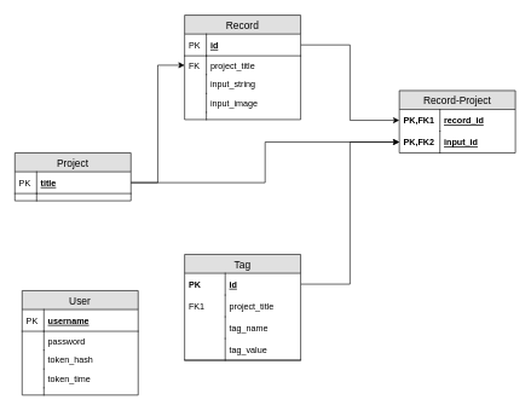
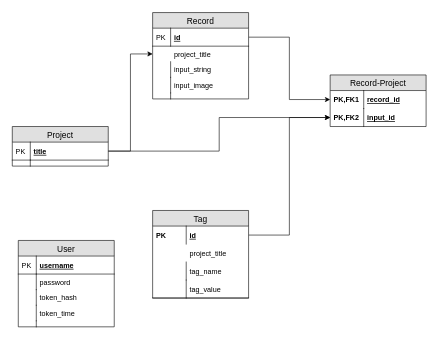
  <mxCell id="0" />
  <mxCell id="1" parent="0" />
  <mxCell id="2" style="edgeStyle=orthogonalEdgeStyle;rounded=0;orthogonalLoop=1;jettySize=auto;html=1;exitX=1;exitY=0.5;exitDx=0;exitDy=0;entryX=0;entryY=0.5;entryDx=0;entryDy=0;" edge="1" parent="1" source="37" target="11"><mxGeometry relative="1" as="geometry"><mxPoint x="500" y="100" as="targetPoint" /></mxGeometry></mxCell>
  <mxCell id="3" style="edgeStyle=orthogonalEdgeStyle;rounded=0;orthogonalLoop=1;jettySize=auto;html=1;exitX=1;exitY=0.5;exitDx=0;exitDy=0;fontFamily=Helvetica;" edge="1" parent="1" source="5" target="14"><mxGeometry relative="1" as="geometry" /></mxCell>
  <mxCell id="4" value="Project" style="swimlane;fontStyle=0;childLayout=stackLayout;horizontal=1;startSize=26;fillColor=#e0e0e0;horizontalStack=0;resizeParent=1;resizeParentMax=0;resizeLast=0;collapsible=1;marginBottom=0;swimlaneFillColor=#ffffff;align=center;fontSize=14;" vertex="1" parent="1"><mxGeometry x="20" y="210" width="160" height="66" as="geometry" /></mxCell>
  <mxCell id="5" value="title" style="shape=partialRectangle;top=0;left=0;right=0;bottom=1;align=left;verticalAlign=middle;fillColor=none;spacingLeft=34;spacingRight=4;overflow=hidden;rotatable=0;points=[[0,0.5],[1,0.5]];portConstraint=eastwest;dropTarget=0;fontStyle=5;fontSize=12;" vertex="1" parent="4"><mxGeometry y="26" width="160" height="30" as="geometry" /></mxCell>
  <mxCell id="6" value="PK" style="shape=partialRectangle;top=0;left=0;bottom=0;fillColor=none;align=left;verticalAlign=middle;spacingLeft=4;spacingRight=4;overflow=hidden;rotatable=0;points=[];portConstraint=eastwest;part=1;fontSize=12;" vertex="1" connectable="0" parent="5"><mxGeometry width="30" height="30" as="geometry" /></mxCell>
  <mxCell id="7" value="" style="shape=partialRectangle;top=0;left=0;right=0;bottom=0;align=left;verticalAlign=top;fillColor=none;spacingLeft=34;spacingRight=4;overflow=hidden;rotatable=0;points=[[0,0.5],[1,0.5]];portConstraint=eastwest;dropTarget=0;fontSize=12;" vertex="1" parent="4"><mxGeometry y="56" width="160" height="10" as="geometry" /></mxCell>
  <mxCell id="8" value="" style="shape=partialRectangle;top=0;left=0;bottom=0;fillColor=none;align=left;verticalAlign=top;spacingLeft=4;spacingRight=4;overflow=hidden;rotatable=0;points=[];portConstraint=eastwest;part=1;fontSize=12;" vertex="1" connectable="0" parent="7"><mxGeometry width="30" height="10" as="geometry" /></mxCell>
  <mxCell id="9" style="edgeStyle=orthogonalEdgeStyle;rounded=0;orthogonalLoop=1;jettySize=auto;html=1;exitX=1;exitY=0.5;exitDx=0;exitDy=0;fontFamily=Helvetica;" edge="1" parent="1" source="16" target="13"><mxGeometry relative="1" as="geometry" /></mxCell>
  <mxCell id="10" value="Record-Project" style="swimlane;fontStyle=0;childLayout=stackLayout;horizontal=1;startSize=26;fillColor=#e0e0e0;horizontalStack=0;resizeParent=1;resizeParentMax=0;resizeLast=0;collapsible=1;marginBottom=0;swimlaneFillColor=#ffffff;align=center;fontSize=14;" vertex="1" parent="1"><mxGeometry x="550" y="124" width="160" height="86" as="geometry"><mxRectangle x="630" y="360" width="100" height="26" as="alternateBounds" /></mxGeometry></mxCell>
  <mxCell id="11" value="record_id" style="shape=partialRectangle;top=0;left=0;right=0;bottom=0;align=left;verticalAlign=middle;fillColor=none;spacingLeft=60;spacingRight=4;overflow=hidden;rotatable=0;points=[[0,0.5],[1,0.5]];portConstraint=eastwest;dropTarget=0;fontStyle=5;fontSize=12;" vertex="1" parent="10"><mxGeometry y="26" width="160" height="30" as="geometry" /></mxCell>
  <mxCell id="12" value="PK,FK1" style="shape=partialRectangle;fontStyle=1;top=0;left=0;bottom=0;fillColor=none;align=left;verticalAlign=middle;spacingLeft=4;spacingRight=4;overflow=hidden;rotatable=0;points=[];portConstraint=eastwest;part=1;fontSize=12;" vertex="1" connectable="0" parent="11"><mxGeometry width="56" height="30" as="geometry" /></mxCell>
  <mxCell id="13" value="input_id" style="shape=partialRectangle;top=0;left=0;right=0;bottom=0;align=left;verticalAlign=middle;fillColor=none;spacingLeft=60;spacingRight=4;overflow=hidden;rotatable=0;points=[[0,0.5],[1,0.5]];portConstraint=eastwest;dropTarget=0;fontStyle=5;fontSize=12;" vertex="1" parent="10"><mxGeometry y="56" width="160" height="30" as="geometry" /></mxCell>
  <mxCell id="14" value="PK,FK2" style="shape=partialRectangle;fontStyle=1;top=0;left=0;bottom=0;fillColor=none;align=left;verticalAlign=middle;spacingLeft=4;spacingRight=4;overflow=hidden;rotatable=0;points=[];portConstraint=eastwest;part=1;fontSize=12;" vertex="1" connectable="0" parent="13"><mxGeometry width="56" height="30" as="geometry" /></mxCell>
  <mxCell id="15" value="Tag" style="swimlane;fontStyle=0;childLayout=stackLayout;horizontal=1;startSize=26;fillColor=#e0e0e0;horizontalStack=0;resizeParent=1;resizeParentMax=0;resizeLast=0;collapsible=1;marginBottom=0;swimlaneFillColor=#ffffff;align=center;fontSize=14;" vertex="1" parent="1"><mxGeometry x="254" y="350" width="160" height="146" as="geometry" /></mxCell>
  <mxCell id="16" value="id" style="shape=partialRectangle;top=0;left=0;right=0;bottom=0;align=left;verticalAlign=middle;fillColor=none;spacingLeft=60;spacingRight=4;overflow=hidden;rotatable=0;points=[[0,0.5],[1,0.5]];portConstraint=eastwest;dropTarget=0;fontStyle=5;fontSize=12;" vertex="1" parent="15"><mxGeometry y="26" width="160" height="30" as="geometry" /></mxCell>
  <mxCell id="17" value="PK" style="shape=partialRectangle;fontStyle=1;top=0;left=0;bottom=0;fillColor=none;align=left;verticalAlign=middle;spacingLeft=4;spacingRight=4;overflow=hidden;rotatable=0;points=[];portConstraint=eastwest;part=1;fontSize=12;" vertex="1" connectable="0" parent="16"><mxGeometry width="56" height="30" as="geometry" /></mxCell>
  <mxCell id="18" value="project_title" style="shape=partialRectangle;top=0;left=0;right=0;bottom=0;align=left;verticalAlign=middle;fillColor=none;spacingLeft=60;spacingRight=4;overflow=hidden;rotatable=0;points=[[0,0.5],[1,0.5]];portConstraint=eastwest;dropTarget=0;fontStyle=0;fontSize=12;" vertex="1" parent="15"><mxGeometry y="56" width="160" height="30" as="geometry" /></mxCell>
- <mxCell id="19" value="FK1" style="shape=partialRectangle;fontStyle=0;top=0;left=0;bottom=0;fillColor=none;align=left;verticalAlign=middle;spacingLeft=4;spacingRight=4;overflow=hidden;rotatable=0;points=[];portConstraint=eastwest;part=1;fontSize=12;" vertex="1" connectable="0" parent="18"><mxGeometry width="56" height="30" as="geometry" /></mxCell>
  <mxCell id="20" value="tag_name" style="shape=partialRectangle;top=0;left=0;right=0;bottom=0;align=left;verticalAlign=middle;fillColor=none;spacingLeft=60;spacingRight=4;overflow=hidden;rotatable=0;points=[[0,0.5],[1,0.5]];portConstraint=eastwest;dropTarget=0;fontStyle=0;fontSize=12;" vertex="1" parent="15"><mxGeometry y="86" width="160" height="30" as="geometry" /></mxCell>
  <mxCell id="21" value="" style="shape=partialRectangle;fontStyle=1;top=0;left=0;bottom=0;fillColor=none;align=left;verticalAlign=middle;spacingLeft=4;spacingRight=4;overflow=hidden;rotatable=0;points=[];portConstraint=eastwest;part=1;fontSize=12;" vertex="1" connectable="0" parent="20"><mxGeometry width="56" height="30" as="geometry" /></mxCell>
  <mxCell id="22" value="tag_value" style="shape=partialRectangle;top=0;left=0;right=0;bottom=1;align=left;verticalAlign=middle;fillColor=none;spacingLeft=60;spacingRight=4;overflow=hidden;rotatable=0;points=[[0,0.5],[1,0.5]];portConstraint=eastwest;dropTarget=0;fontStyle=0;fontSize=12;" vertex="1" parent="15"><mxGeometry y="116" width="160" height="30" as="geometry" /></mxCell>
  <mxCell id="23" value="" style="shape=partialRectangle;fontStyle=1;top=0;left=0;bottom=0;fillColor=none;align=left;verticalAlign=middle;spacingLeft=4;spacingRight=4;overflow=hidden;rotatable=0;points=[];portConstraint=eastwest;part=1;fontSize=12;" vertex="1" connectable="0" parent="22"><mxGeometry width="56" height="30" as="geometry" /></mxCell>
  <mxCell id="24" value="User" style="swimlane;fontStyle=0;childLayout=stackLayout;horizontal=1;startSize=26;fillColor=#e0e0e0;horizontalStack=0;resizeParent=1;resizeParentMax=0;resizeLast=0;collapsible=1;marginBottom=0;swimlaneFillColor=#ffffff;align=center;fontSize=14;" vertex="1" parent="1"><mxGeometry x="30" y="400" width="160" height="144" as="geometry" /></mxCell>
  <mxCell id="25" value="username" style="shape=partialRectangle;top=0;left=0;right=0;bottom=1;align=left;verticalAlign=middle;fillColor=none;spacingLeft=34;spacingRight=4;overflow=hidden;rotatable=0;points=[[0,0.5],[1,0.5]];portConstraint=eastwest;dropTarget=0;fontStyle=5;fontSize=12;" vertex="1" parent="24"><mxGeometry y="26" width="160" height="30" as="geometry" /></mxCell>
  <mxCell id="26" value="PK" style="shape=partialRectangle;top=0;left=0;bottom=0;fillColor=none;align=left;verticalAlign=middle;spacingLeft=4;spacingRight=4;overflow=hidden;rotatable=0;points=[];portConstraint=eastwest;part=1;fontSize=12;" vertex="1" connectable="0" parent="25"><mxGeometry width="30" height="30" as="geometry" /></mxCell>
  <mxCell id="27" value="password" style="shape=partialRectangle;top=0;left=0;right=0;bottom=0;align=left;verticalAlign=top;fillColor=none;spacingLeft=34;spacingRight=4;overflow=hidden;rotatable=0;points=[[0,0.5],[1,0.5]];portConstraint=eastwest;dropTarget=0;fontSize=12;" vertex="1" parent="24"><mxGeometry y="56" width="160" height="26" as="geometry" /></mxCell>
  <mxCell id="28" value="" style="shape=partialRectangle;top=0;left=0;bottom=0;fillColor=none;align=left;verticalAlign=top;spacingLeft=4;spacingRight=4;overflow=hidden;rotatable=0;points=[];portConstraint=eastwest;part=1;fontSize=12;" vertex="1" connectable="0" parent="27"><mxGeometry width="30" height="26" as="geometry" /></mxCell>
  <mxCell id="29" value="token_hash" style="shape=partialRectangle;top=0;left=0;right=0;bottom=0;align=left;verticalAlign=top;fillColor=none;spacingLeft=34;spacingRight=4;overflow=hidden;rotatable=0;points=[[0,0.5],[1,0.5]];portConstraint=eastwest;dropTarget=0;fontSize=12;" vertex="1" parent="24"><mxGeometry y="82" width="160" height="26" as="geometry" /></mxCell>
  <mxCell id="30" value="" style="shape=partialRectangle;top=0;left=0;bottom=0;fillColor=none;align=left;verticalAlign=top;spacingLeft=4;spacingRight=4;overflow=hidden;rotatable=0;points=[];portConstraint=eastwest;part=1;fontSize=12;" vertex="1" connectable="0" parent="29"><mxGeometry width="30" height="26" as="geometry" /></mxCell>
  <mxCell id="31" value="token_time" style="shape=partialRectangle;top=0;left=0;right=0;bottom=0;align=left;verticalAlign=top;fillColor=none;spacingLeft=34;spacingRight=4;overflow=hidden;rotatable=0;points=[[0,0.5],[1,0.5]];portConstraint=eastwest;dropTarget=0;fontSize=12;" vertex="1" parent="24"><mxGeometry y="108" width="160" height="26" as="geometry" /></mxCell>
  <mxCell id="32" value="" style="shape=partialRectangle;top=0;left=0;bottom=0;fillColor=none;align=left;verticalAlign=top;spacingLeft=4;spacingRight=4;overflow=hidden;rotatable=0;points=[];portConstraint=eastwest;part=1;fontSize=12;" vertex="1" connectable="0" parent="31"><mxGeometry width="30" height="26" as="geometry" /></mxCell>
  <mxCell id="33" value="" style="shape=partialRectangle;top=0;left=0;right=0;bottom=0;align=left;verticalAlign=top;fillColor=none;spacingLeft=34;spacingRight=4;overflow=hidden;rotatable=0;points=[[0,0.5],[1,0.5]];portConstraint=eastwest;dropTarget=0;fontSize=12;" vertex="1" parent="24"><mxGeometry y="134" width="160" height="10" as="geometry" /></mxCell>
  <mxCell id="34" value="" style="shape=partialRectangle;top=0;left=0;bottom=0;fillColor=none;align=left;verticalAlign=top;spacingLeft=4;spacingRight=4;overflow=hidden;rotatable=0;points=[];portConstraint=eastwest;part=1;fontSize=12;" vertex="1" connectable="0" parent="33"><mxGeometry width="30" height="10" as="geometry" /></mxCell>
  <mxCell id="35" style="edgeStyle=orthogonalEdgeStyle;rounded=0;orthogonalLoop=1;jettySize=auto;html=1;exitX=1;exitY=0.5;exitDx=0;exitDy=0;entryX=0;entryY=0.5;entryDx=0;entryDy=0;fontFamily=Helvetica;" edge="1" parent="1" source="5" target="39"><mxGeometry relative="1" as="geometry" /></mxCell>
  <mxCell id="36" value="Record" style="swimlane;fontStyle=0;childLayout=stackLayout;horizontal=1;startSize=26;fillColor=#e0e0e0;horizontalStack=0;resizeParent=1;resizeParentMax=0;resizeLast=0;collapsible=1;marginBottom=0;swimlaneFillColor=#ffffff;align=center;fontSize=14;" vertex="1" parent="1"><mxGeometry x="254" y="20" width="160" height="144" as="geometry" /></mxCell>
  <mxCell id="37" value="id" style="shape=partialRectangle;top=0;left=0;right=0;bottom=1;align=left;verticalAlign=middle;fillColor=none;spacingLeft=34;spacingRight=4;overflow=hidden;rotatable=0;points=[[0,0.5],[1,0.5]];portConstraint=eastwest;dropTarget=0;fontStyle=5;fontSize=12;" vertex="1" parent="36"><mxGeometry y="26" width="160" height="30" as="geometry" /></mxCell>
  <mxCell id="38" value="PK" style="shape=partialRectangle;top=0;left=0;bottom=0;fillColor=none;align=left;verticalAlign=middle;spacingLeft=4;spacingRight=4;overflow=hidden;rotatable=0;points=[];portConstraint=eastwest;part=1;fontSize=12;" vertex="1" connectable="0" parent="37"><mxGeometry width="30" height="30" as="geometry" /></mxCell>
  <mxCell id="39" value="project_title" style="shape=partialRectangle;top=0;left=0;right=0;bottom=0;align=left;verticalAlign=top;fillColor=none;spacingLeft=34;spacingRight=4;overflow=hidden;rotatable=0;points=[[0,0.5],[1,0.5]];portConstraint=eastwest;dropTarget=0;fontSize=12;" vertex="1" parent="36"><mxGeometry y="56" width="160" height="26" as="geometry" /></mxCell>
- <mxCell id="40" value="FK" style="shape=partialRectangle;top=0;left=0;bottom=0;fillColor=none;align=left;verticalAlign=top;spacingLeft=4;spacingRight=4;overflow=hidden;rotatable=0;points=[];portConstraint=eastwest;part=1;fontSize=12;" vertex="1" connectable="0" parent="39"><mxGeometry width="30" height="26" as="geometry" /></mxCell>
  <mxCell id="41" value="input_string" style="shape=partialRectangle;top=0;left=0;right=0;bottom=0;align=left;verticalAlign=top;fillColor=none;spacingLeft=34;spacingRight=4;overflow=hidden;rotatable=0;points=[[0,0.5],[1,0.5]];portConstraint=eastwest;dropTarget=0;fontSize=12;" vertex="1" parent="36"><mxGeometry y="82" width="160" height="26" as="geometry" /></mxCell>
  <mxCell id="42" value="" style="shape=partialRectangle;top=0;left=0;bottom=0;fillColor=none;align=left;verticalAlign=top;spacingLeft=4;spacingRight=4;overflow=hidden;rotatable=0;points=[];portConstraint=eastwest;part=1;fontSize=12;" vertex="1" connectable="0" parent="41"><mxGeometry width="30" height="26" as="geometry" /></mxCell>
  <mxCell id="43" value="input_image" style="shape=partialRectangle;top=0;left=0;right=0;bottom=0;align=left;verticalAlign=top;fillColor=none;spacingLeft=34;spacingRight=4;overflow=hidden;rotatable=0;points=[[0,0.5],[1,0.5]];portConstraint=eastwest;dropTarget=0;fontSize=12;" vertex="1" parent="36"><mxGeometry y="108" width="160" height="26" as="geometry" /></mxCell>
  <mxCell id="44" value="" style="shape=partialRectangle;top=0;left=0;bottom=0;fillColor=none;align=left;verticalAlign=top;spacingLeft=4;spacingRight=4;overflow=hidden;rotatable=0;points=[];portConstraint=eastwest;part=1;fontSize=12;" vertex="1" connectable="0" parent="43"><mxGeometry width="30" height="26" as="geometry" /></mxCell>
  <mxCell id="45" value="" style="shape=partialRectangle;top=0;left=0;right=0;bottom=0;align=left;verticalAlign=top;fillColor=none;spacingLeft=34;spacingRight=4;overflow=hidden;rotatable=0;points=[[0,0.5],[1,0.5]];portConstraint=eastwest;dropTarget=0;fontSize=12;" vertex="1" parent="36"><mxGeometry y="134" width="160" height="10" as="geometry" /></mxCell>
  <mxCell id="46" value="" style="shape=partialRectangle;top=0;left=0;bottom=0;fillColor=none;align=left;verticalAlign=top;spacingLeft=4;spacingRight=4;overflow=hidden;rotatable=0;points=[];portConstraint=eastwest;part=1;fontSize=12;" vertex="1" connectable="0" parent="45"><mxGeometry width="30" height="10" as="geometry" /></mxCell>
